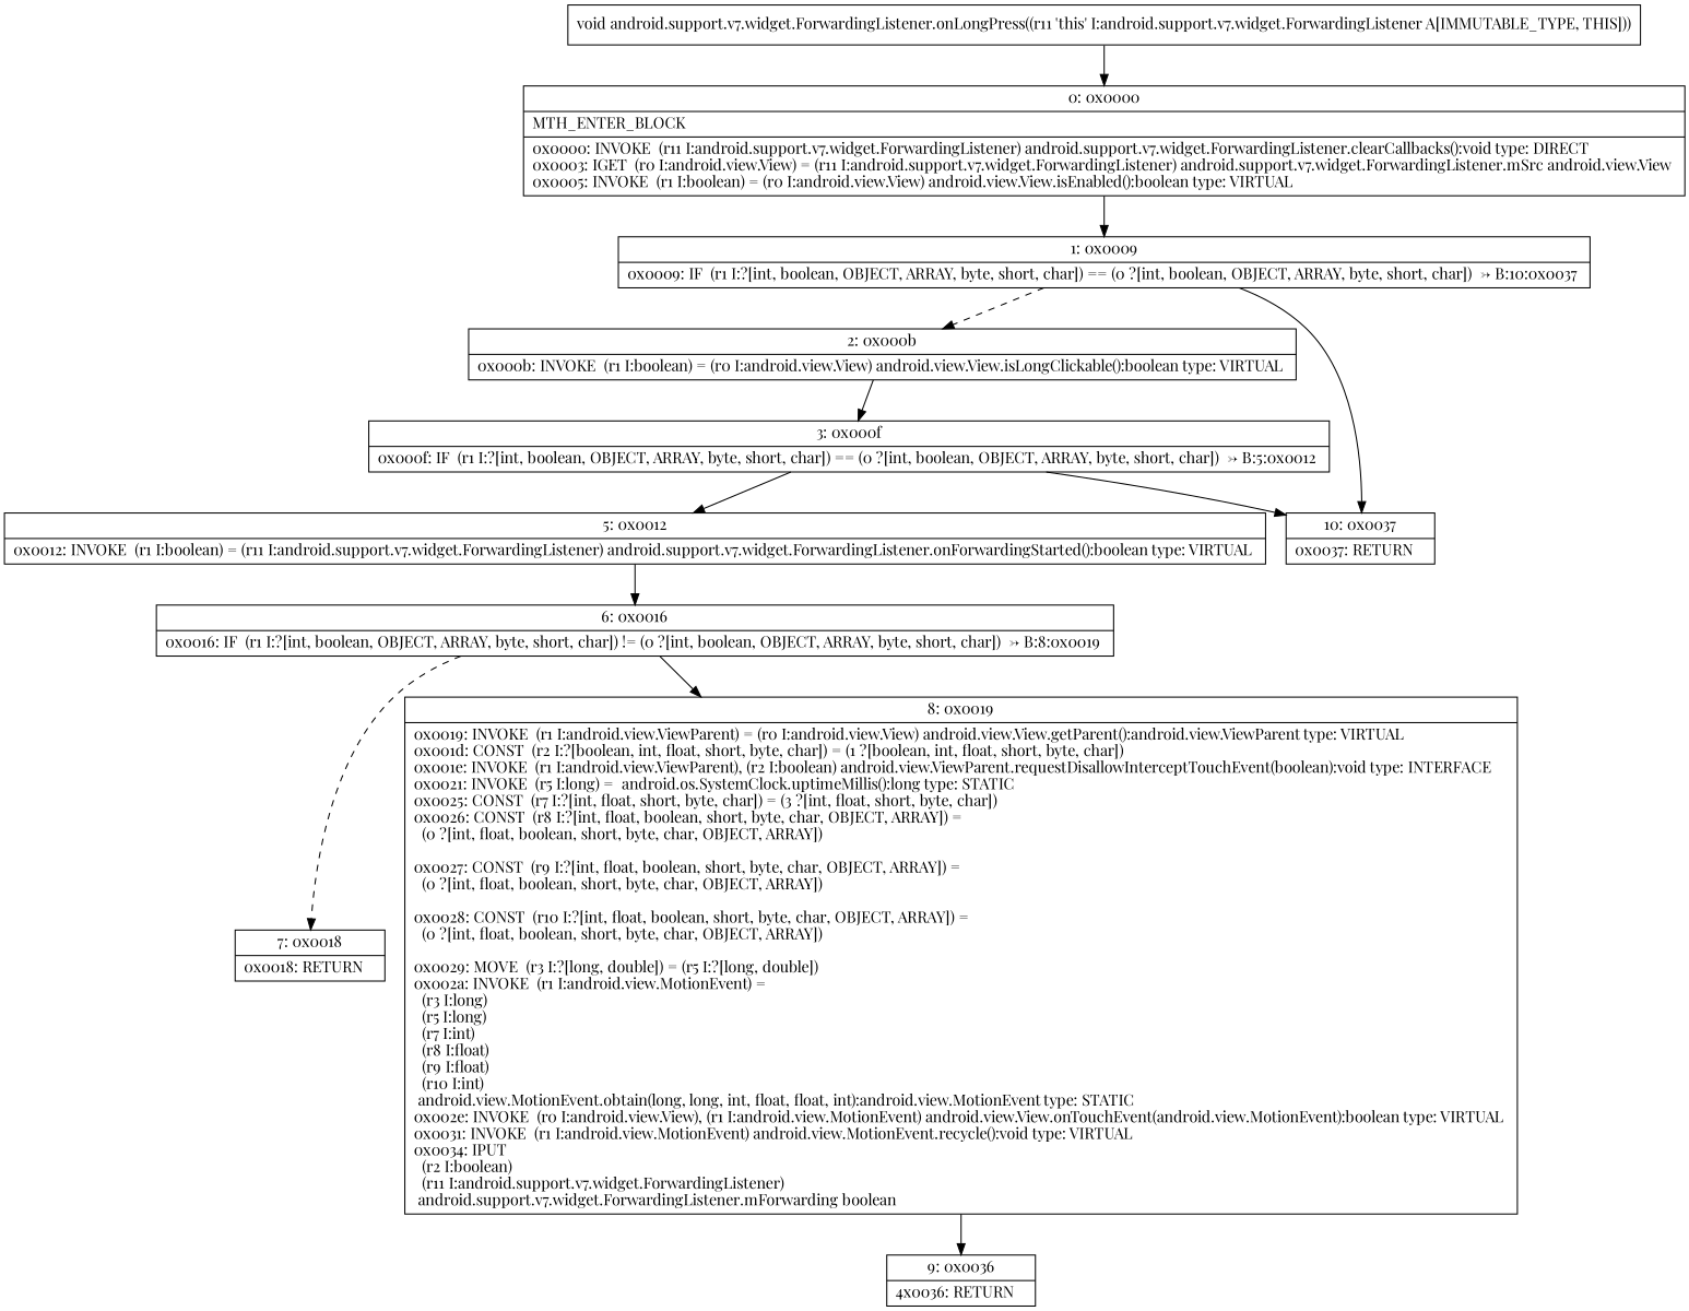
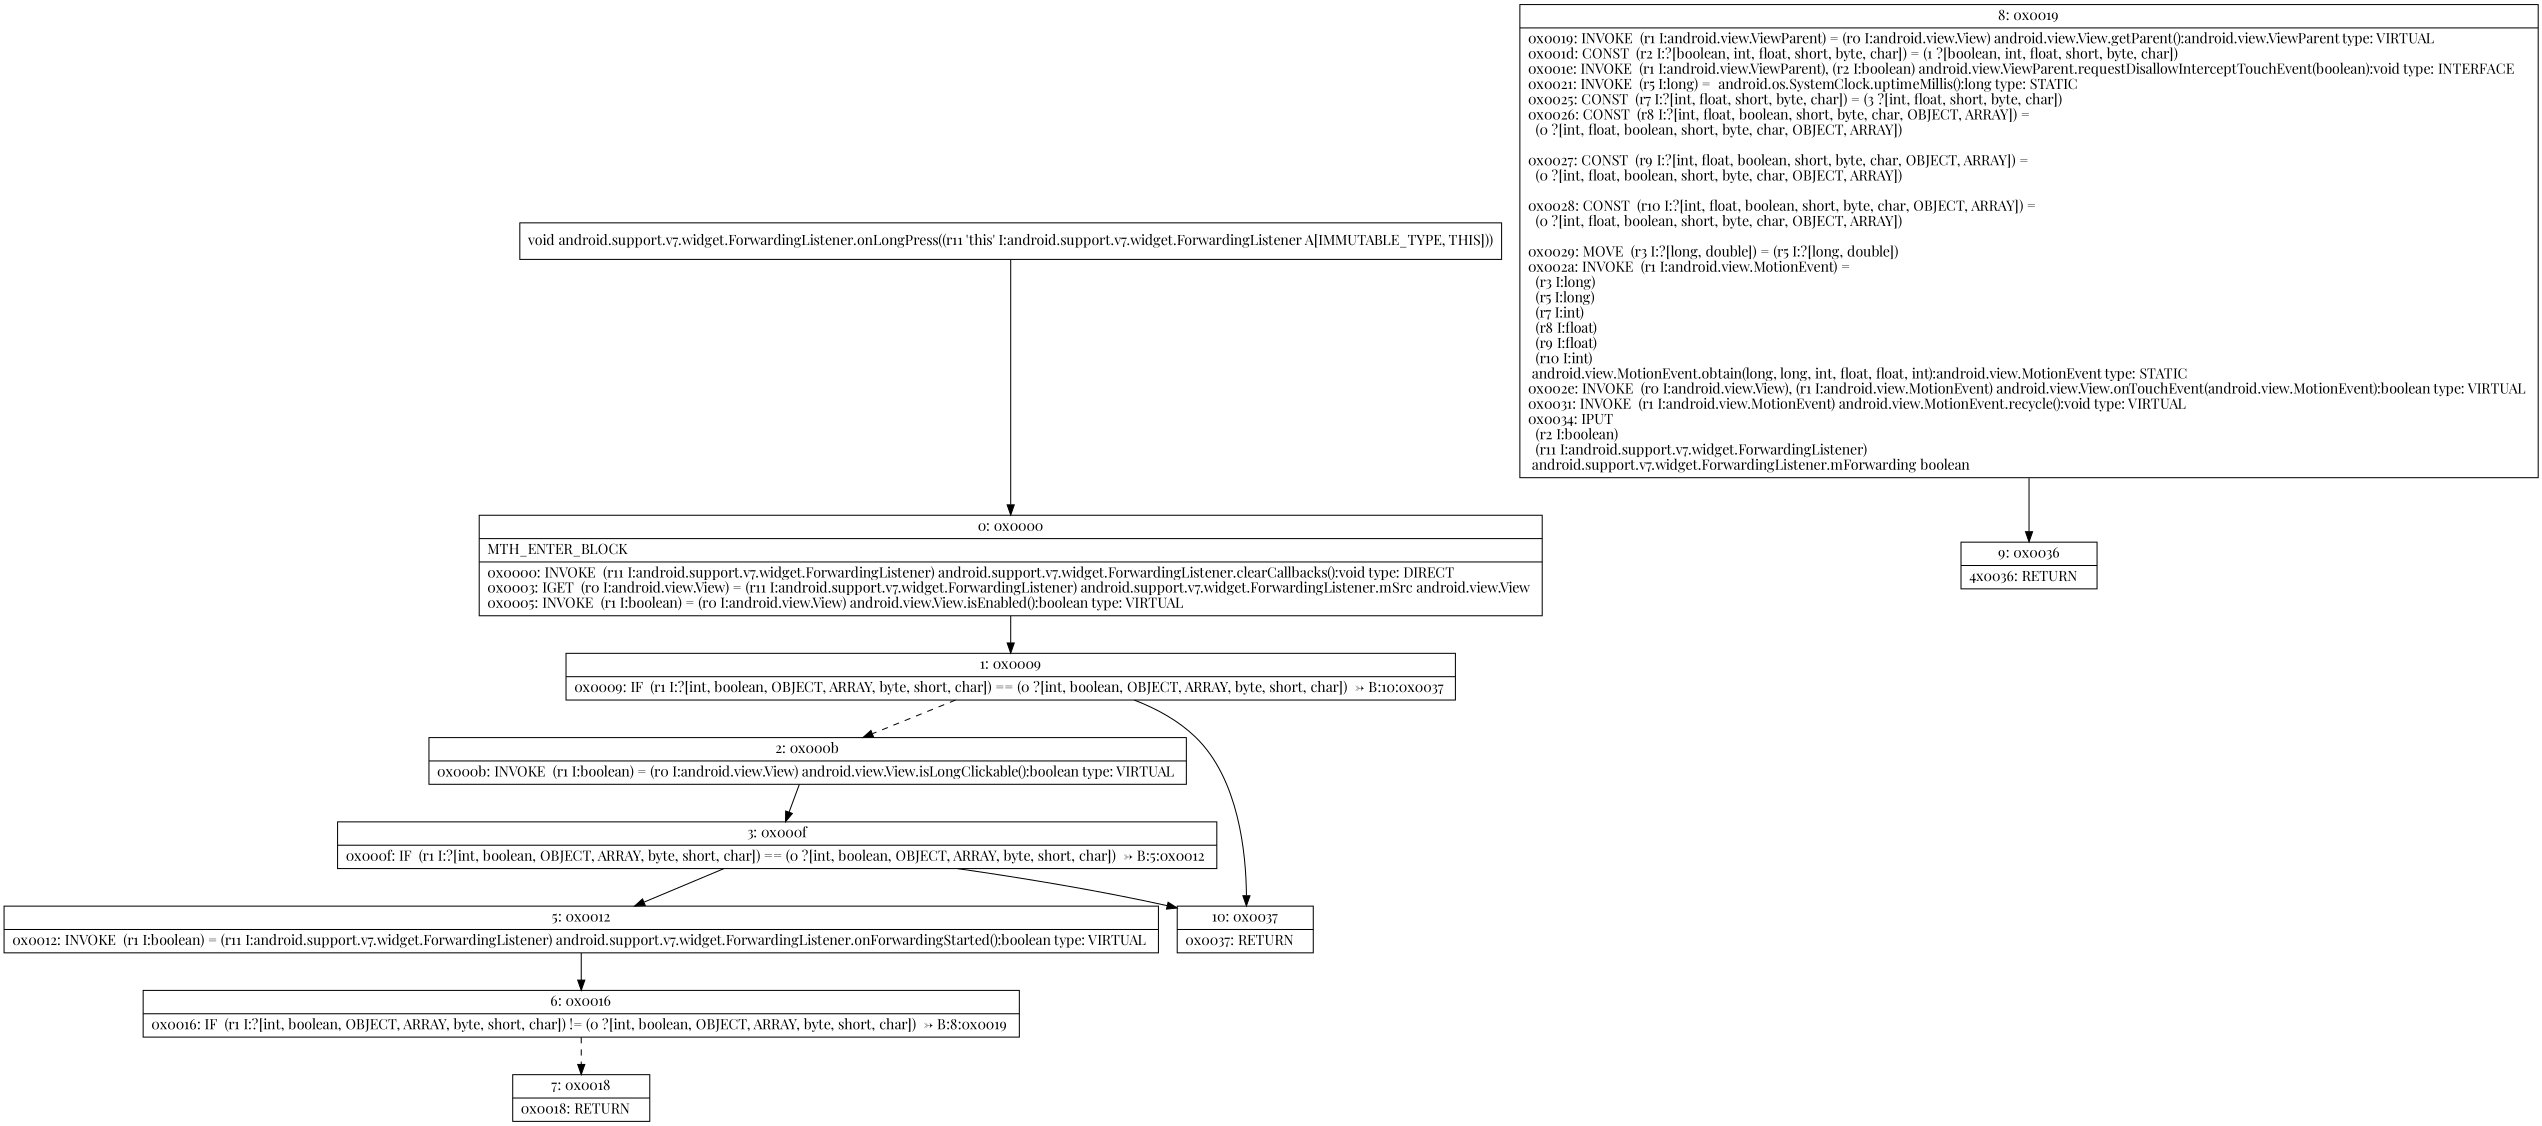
  digraph {
    fontname="Playfair Display"
    node [fontname="Playfair Display" shape=record]
    edge [fontname="Playfair Display"]
    n1 [label="{0\:\ 0x0000|MTH_ENTER_BLOCK\l|0x0000: INVOKE  (r11 I:android.support.v7.widget.ForwardingListener) android.support.v7.widget.ForwardingListener.clearCallbacks():void type: DIRECT \l0x0003: IGET  (r0 I:android.view.View) = (r11 I:android.support.v7.widget.ForwardingListener) android.support.v7.widget.ForwardingListener.mSrc android.view.View \l0x0005: INVOKE  (r1 I:boolean) = (r0 I:android.view.View) android.view.View.isEnabled():boolean type: VIRTUAL \l}"]
    n2 [label="{1\:\ 0x0009|0x0009: IF  (r1 I:?[int, boolean, OBJECT, ARRAY, byte, short, char]) == (0 ?[int, boolean, OBJECT, ARRAY, byte, short, char])  \-\> B:10:0x0037 \l}"]
    n3 [label="{2\:\ 0x000b|0x000b: INVOKE  (r1 I:boolean) = (r0 I:android.view.View) android.view.View.isLongClickable():boolean type: VIRTUAL \l}"]
    n4 [label="{10\:\ 0x0037|0x0037: RETURN   \l}"]
    n5 [label="{3\:\ 0x000f|0x000f: IF  (r1 I:?[int, boolean, OBJECT, ARRAY, byte, short, char]) == (0 ?[int, boolean, OBJECT, ARRAY, byte, short, char])  \-\> B:5:0x0012 \l}"]
    n6 [label="{5\:\ 0x0012|0x0012: INVOKE  (r1 I:boolean) = (r11 I:android.support.v7.widget.ForwardingListener) android.support.v7.widget.ForwardingListener.onForwardingStarted():boolean type: VIRTUAL \l}"]
    n7 [label="{6\:\ 0x0016|0x0016: IF  (r1 I:?[int, boolean, OBJECT, ARRAY, byte, short, char]) != (0 ?[int, boolean, OBJECT, ARRAY, byte, short, char])  \-\> B:8:0x0019 \l}"]
    n8 [label="{7\:\ 0x0018|0x0018: RETURN   \l}"]
    n9 [label="{8\:\ 0x0019|0x0019: INVOKE  (r1 I:android.view.ViewParent) = (r0 I:android.view.View) android.view.View.getParent():android.view.ViewParent type: VIRTUAL \l0x001d: CONST  (r2 I:?[boolean, int, float, short, byte, char]) = (1 ?[boolean, int, float, short, byte, char]) \l0x001e: INVOKE  (r1 I:android.view.ViewParent), (r2 I:boolean) android.view.ViewParent.requestDisallowInterceptTouchEvent(boolean):void type: INTERFACE \l0x0021: INVOKE  (r5 I:long) =  android.os.SystemClock.uptimeMillis():long type: STATIC \l0x0025: CONST  (r7 I:?[int, float, short, byte, char]) = (3 ?[int, float, short, byte, char]) \l0x0026: CONST  (r8 I:?[int, float, boolean, short, byte, char, OBJECT, ARRAY]) = \l  (0 ?[int, float, boolean, short, byte, char, OBJECT, ARRAY])\l \l0x0027: CONST  (r9 I:?[int, float, boolean, short, byte, char, OBJECT, ARRAY]) = \l  (0 ?[int, float, boolean, short, byte, char, OBJECT, ARRAY])\l \l0x0028: CONST  (r10 I:?[int, float, boolean, short, byte, char, OBJECT, ARRAY]) = \l  (0 ?[int, float, boolean, short, byte, char, OBJECT, ARRAY])\l \l0x0029: MOVE  (r3 I:?[long, double]) = (r5 I:?[long, double]) \l0x002a: INVOKE  (r1 I:android.view.MotionEvent) = \l  (r3 I:long)\l  (r5 I:long)\l  (r7 I:int)\l  (r8 I:float)\l  (r9 I:float)\l  (r10 I:int)\l android.view.MotionEvent.obtain(long, long, int, float, float, int):android.view.MotionEvent type: STATIC \l0x002e: INVOKE  (r0 I:android.view.View), (r1 I:android.view.MotionEvent) android.view.View.onTouchEvent(android.view.MotionEvent):boolean type: VIRTUAL \l0x0031: INVOKE  (r1 I:android.view.MotionEvent) android.view.MotionEvent.recycle():void type: VIRTUAL \l0x0034: IPUT  \l  (r2 I:boolean)\l  (r11 I:android.support.v7.widget.ForwardingListener)\l android.support.v7.widget.ForwardingListener.mForwarding boolean \l}"]
    n10 [label="{9\:\ 0x0036|4x0036: RETURN   \l}"]
    n11 [label="{void android.support.v7.widget.ForwardingListener.onLongPress((r11 'this' I:android.support.v7.widget.ForwardingListener A[IMMUTABLE_TYPE, THIS])) }"]
    n1 -> n2
    n2 -> n3 [style=dashed]
    n2 -> n4
    n3 -> n5
    n5 -> n4 [style=solid]
    n5 -> n6
    n6 -> n7
    n7 -> n8 [style=dashed]
-   n7 -> n9
    n9 -> n10
    n11 -> n1
  }
